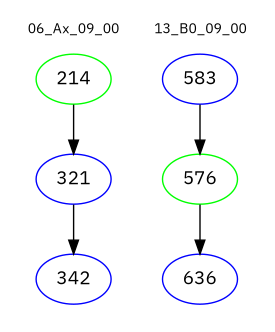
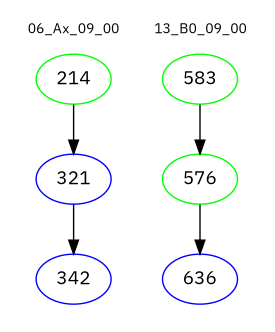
  digraph {
    fontname="IBM Plex Sans"
    node [color=green fontname="IBM Plex Sans"]
    edge [color=black fontname="IBM Plex Sans"]
    n1 [label=214]
    n2 [color=blue label=321]
    n3 [color=blue label=342]
-   n4 [color=blue label=583]
+   n4 [label=583]
    n5 [label=576]
    n6 [color=blue label=636]
    subgraph cluster_1 {
      color=white
      fontsize=10
      label="06_Ax_09_00"
      n1
      n2
      n3
    }
    subgraph cluster_2 {
      color=white
      fontsize=10
      label="13_B0_09_00"
      n4
      n5
      n6
    }
    n1 -> n2
    n2 -> n3
    n4 -> n5
    n5 -> n6
  }
